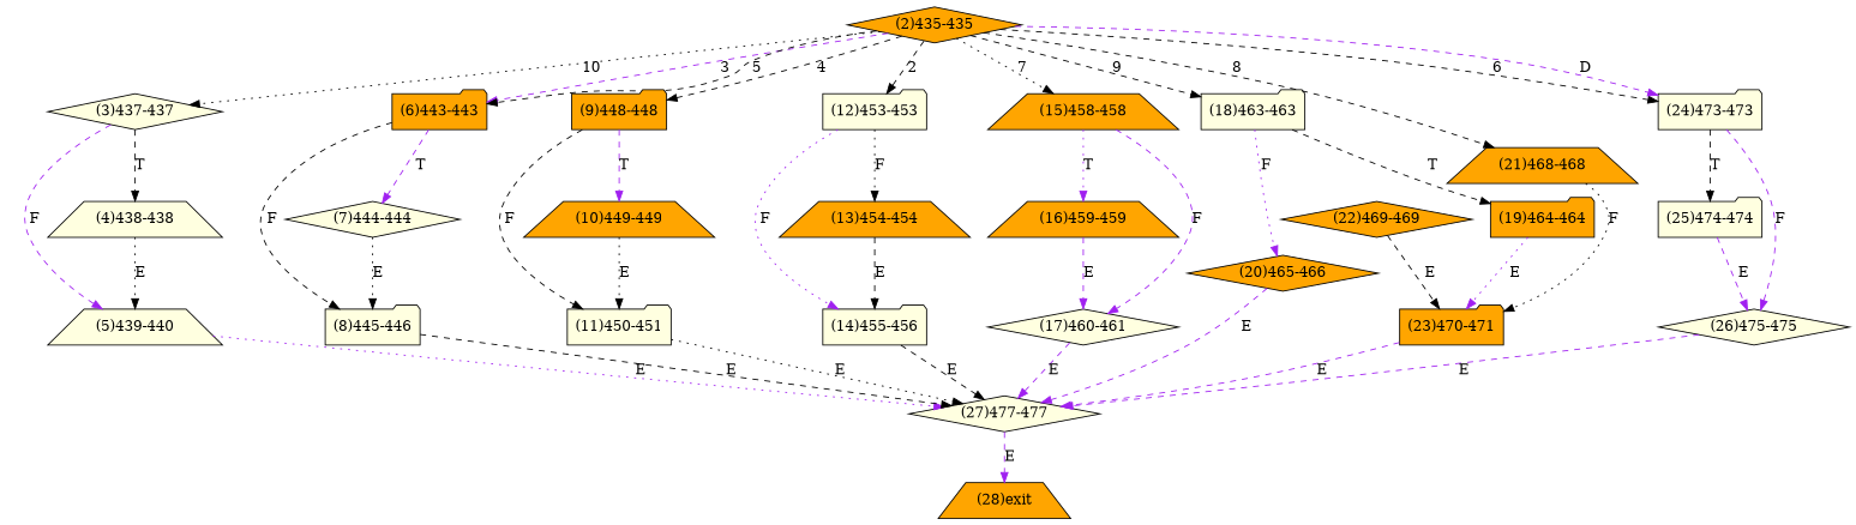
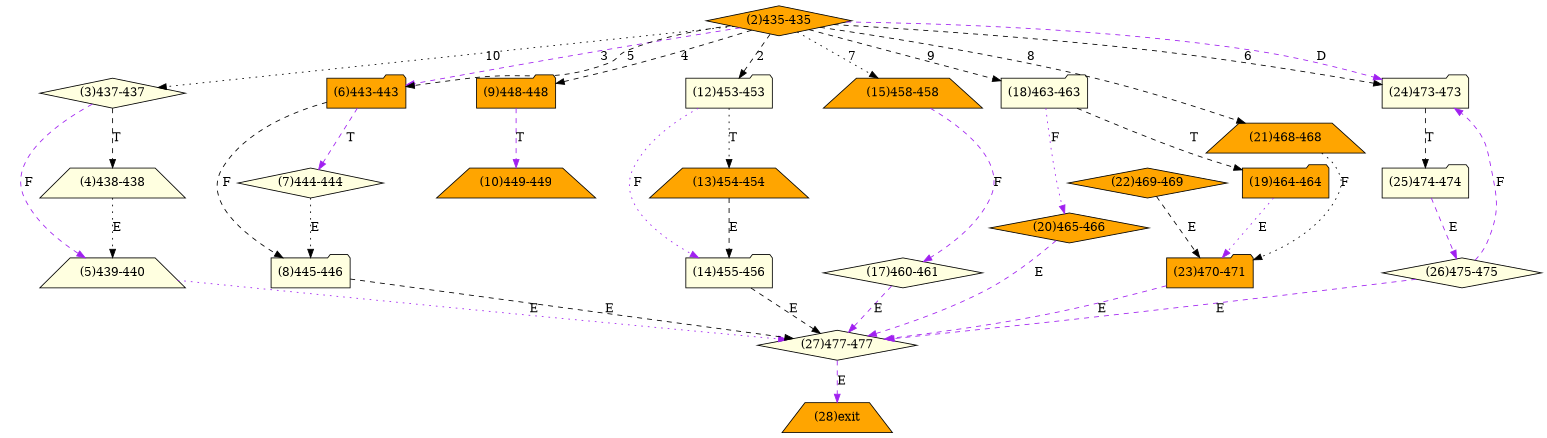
  digraph {
    node [fillcolor=lightyellow shape=folder style=filled]
    edge [color=black style=dashed]
    n1 [fillcolor=orange label="(2)435-435" shape=diamond]
    n2 [label="(3)437-437" shape=diamond]
    n3 [fillcolor=orange label="(6)443-443"]
    n4 [fillcolor=orange label="(9)448-448"]
    n5 [label="(12)453-453"]
    n6 [fillcolor=orange label="(15)458-458" shape=trapezium]
    n7 [label="(18)463-463"]
    n8 [fillcolor=orange label="(21)468-468" shape=trapezium]
    n9 [label="(24)473-473"]
    n10 [label="(4)438-438" shape=trapezium]
    n11 [label="(5)439-440" shape=trapezium]
    n12 [label="(7)444-444" shape=diamond]
    n13 [label="(8)445-446"]
    n14 [fillcolor=orange label="(10)449-449" shape=trapezium]
-   n15 [label="(11)450-451"]
    n16 [fillcolor=orange label="(13)454-454" shape=trapezium]
    n17 [label="(14)455-456"]
    n18 [label="(17)460-461" shape=diamond]
-   n19 [fillcolor=orange label="(16)459-459" shape=trapezium]
    n20 [fillcolor=orange label="(19)464-464"]
    n21 [fillcolor=orange label="(20)465-466" shape=diamond]
    n22 [fillcolor=orange label="(23)470-471"]
    n23 [label="(25)474-474"]
    n24 [label="(26)475-475" shape=diamond]
    n25 [label="(27)477-477" shape=diamond]
    n26 [fillcolor=orange label="(28)exit" shape=trapezium]
    n27 [fillcolor=orange label="(22)469-469" shape=diamond]
    n1 -> n2 [label=10 style=dotted]
    n1 -> n3 [color=purple label=3]
    n1 -> n3 [label=5]
    n1 -> n4 [label=4]
    n1 -> n5 [label=2]
    n1 -> n6 [label=7 style=dotted]
    n1 -> n7 [label=9]
    n1 -> n8 [label=8]
    n1 -> n9 [label=6]
    n1 -> n9 [color=purple label=D]
    n2 -> n10 [label=T]
    n2 -> n11 [color=purple label=F]
    n3 -> n12 [color=purple label=T]
    n3 -> n13 [label=F]
    n4 -> n14 [color=purple label=T]
-   n4 -> n15 [label=F]
-   n5 -> n16 [label=F style=dotted]
+   n5 -> n16 [label=T style=dotted]
    n5 -> n17 [color=purple label=F style=dotted]
    n6 -> n18 [color=purple label=F]
-   n6 -> n19 [color=purple label=T style=dotted]
    n7 -> n20 [label=T]
    n7 -> n21 [color=purple label=F style=dotted]
    n8 -> n22 [label=F style=dotted]
    n9 -> n23 [label=T]
-   n9 -> n24 [color=purple label=F]
+   n24 -> n9 [color=purple label=F]
    n10 -> n11 [label=E style=dotted]
    n11 -> n25 [color=purple label=E style=dotted]
    n12 -> n13 [label=E style=dotted]
    n13 -> n25 [label=E]
-   n14 -> n15 [label=E style=dotted]
-   n15 -> n25 [label=E style=dotted]
    n16 -> n17 [label=E]
    n17 -> n25 [label=E]
    n18 -> n25 [color=purple label=E]
-   n19 -> n18 [color=purple label=E]
    n20 -> n22 [color=purple label=E style=dotted]
    n21 -> n25 [color=purple label=E]
    n22 -> n25 [color=purple label=E]
    n23 -> n24 [color=purple label=E]
    n24 -> n25 [color=purple label=E]
    n25 -> n26 [color=purple label=E]
    n27 -> n22 [label=E]
  }
